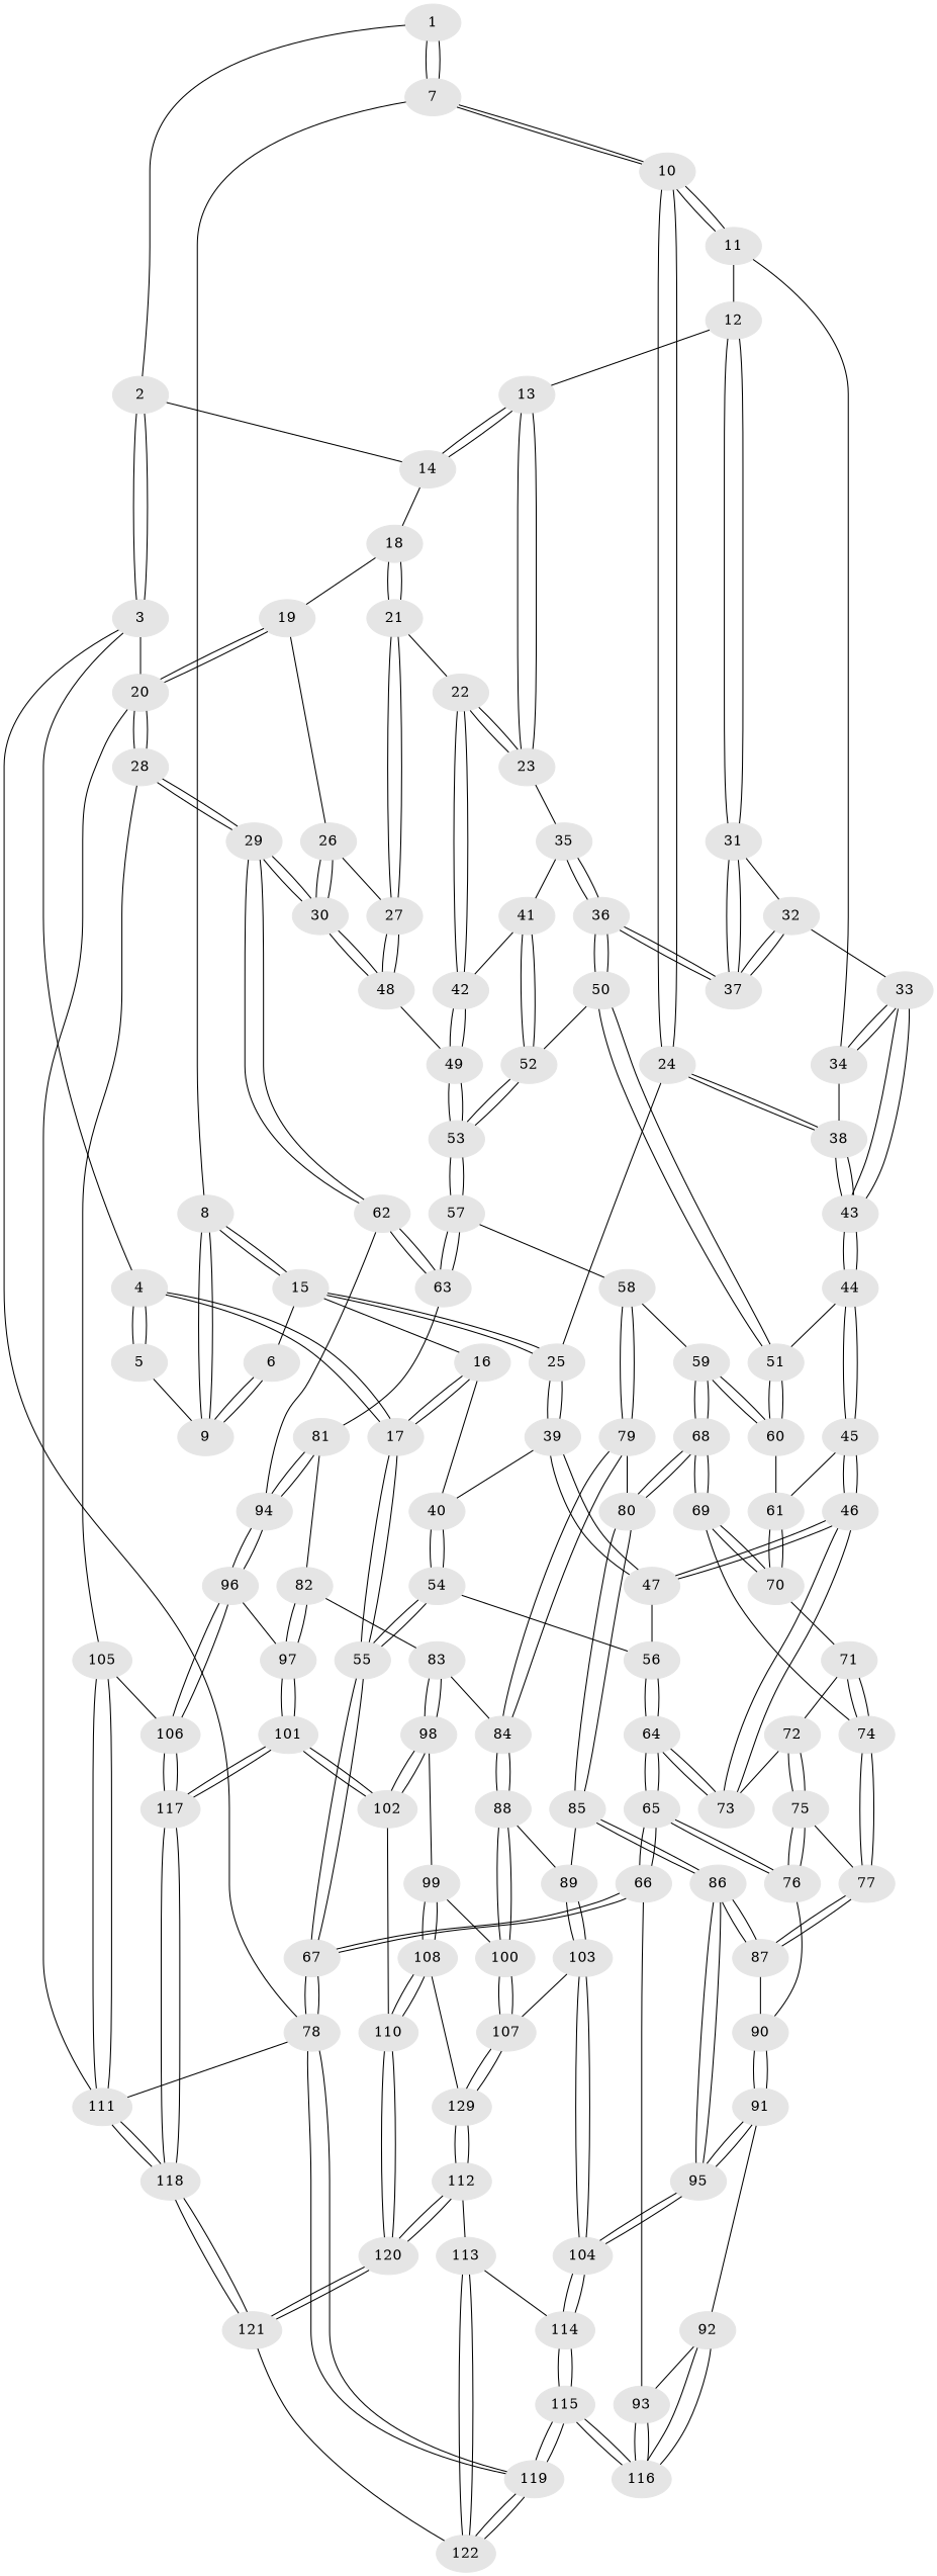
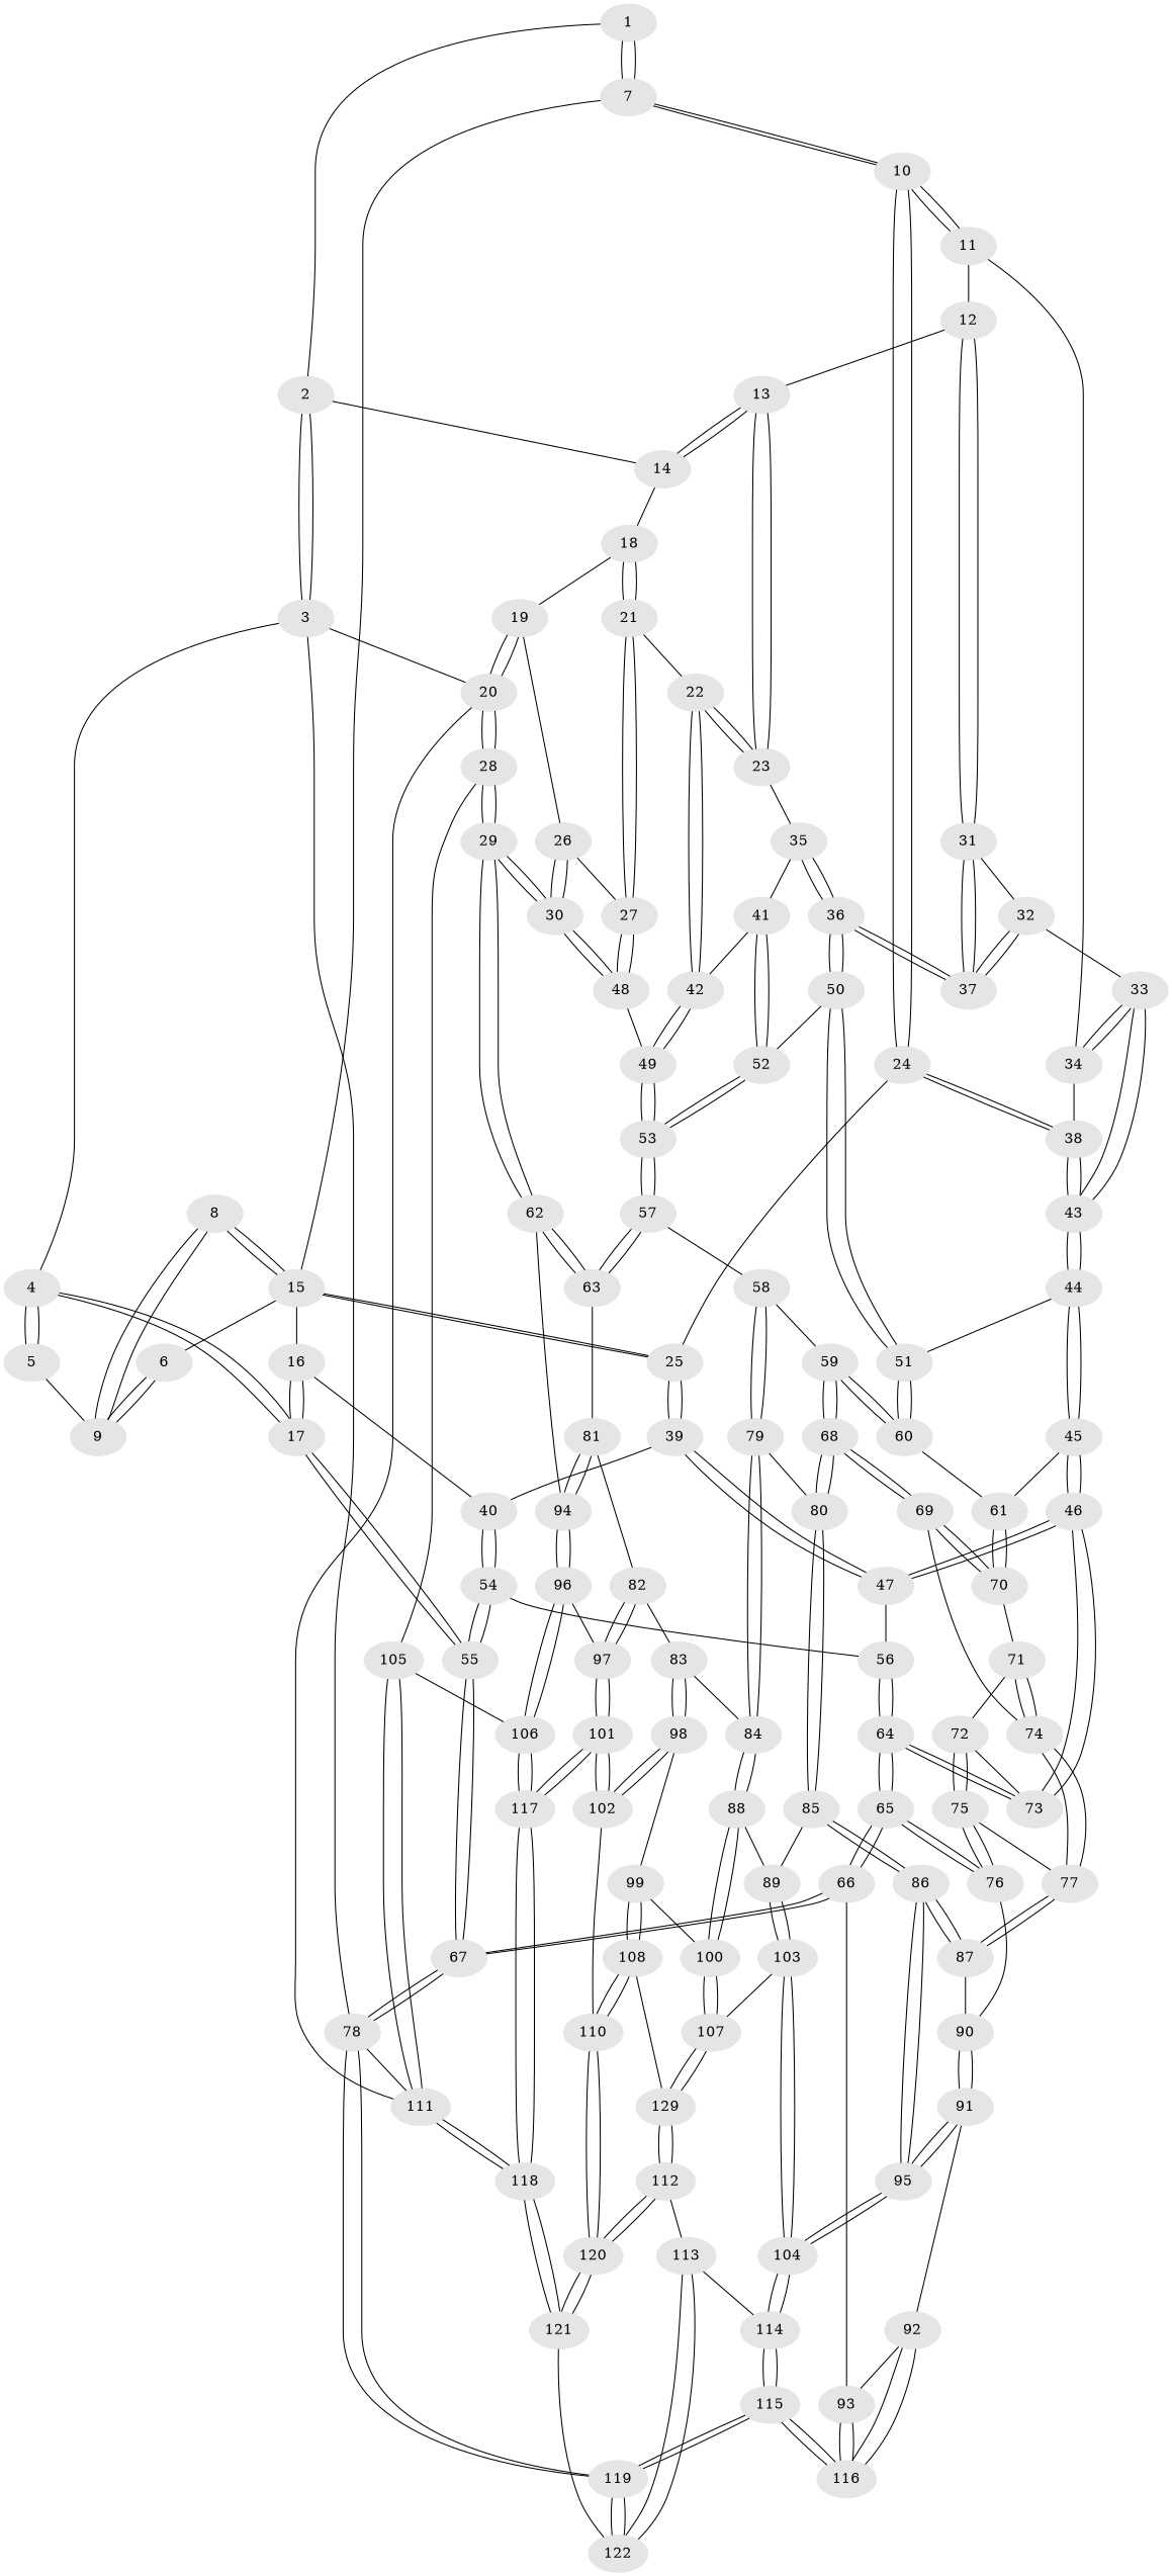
  graph {
    node [color=gray90 style=filled]
    1
    2
    7
    3
    14
    8
    10
    4
    20
    78
    18
    5
    17
    28
    111
    119
    9
    55
    6
    15
    11
    24
    16
    25
    12
    34
    38
    13
    31
    23
    32
    37
    35
    19
    21
    40
    39
    54
    67
    26
    22
    27
    30
    29
    105
    118
    42
    48
    49
    36
    41
    43
    47
    62
    106
    63
    94
    33
    44
    50
    52
    51
    56
    53
    45
    46
    61
    60
    73
    70
    64
    57
    58
    65
    59
    79
    81
    68
    80
    84
    69
    71
    96
    82
    66
    76
    93
    90
    116
    74
    85
    77
    72
    75
    87
    91
    122
    88
    86
    89
    83
    97
    98
    101
    99
    102
    100
    95
    103
    104
    107
    92
    114
    117
    108
    110
    n117 [label=129]
    120
    115
    112
    113
    121
    1 -- 2
    1 -- 7
    1 -- 7
    2 -- 3
    2 -- 3
    2 -- 14
-   7 -- 8
+   7 -- 15
    7 -- 10
    7 -- 10
    3 -- 4
    3 -- 20
    3 -- 78
    14 -- 18
    8 -- 9
    8 -- 9
    8 -- 15
    8 -- 15
    10 -- 11
    10 -- 11
    10 -- 24
    10 -- 24
    4 -- 5
    4 -- 5
    4 -- 17
    4 -- 17
    20 -- 28
    20 -- 28
    20 -- 111
    78 -- 111
    78 -- 119
    78 -- 119
    18 -- 19
    18 -- 21
    18 -- 21
    5 -- 9
    17 -- 55
    17 -- 55
    28 -- 29
    28 -- 29
    28 -- 105
    111 -- 118
    111 -- 118
    119 -- 122
    119 -- 122
    55 -- 67
    55 -- 67
    6 -- 9
    6 -- 9
    15 -- 6
    15 -- 16
    15 -- 25
    15 -- 25
    11 -- 12
    11 -- 34
    24 -- 25
    24 -- 38
    24 -- 38
    16 -- 17
    16 -- 17
    16 -- 40
    25 -- 39
    25 -- 39
    12 -- 13
    12 -- 31
    12 -- 31
    34 -- 38
    38 -- 43
    38 -- 43
    13 -- 14
    13 -- 14
    13 -- 23
    13 -- 23
    31 -- 32
    31 -- 37
    31 -- 37
    23 -- 35
    32 -- 37
    32 -- 37
    32 -- 33
    35 -- 36
    35 -- 36
    35 -- 41
    19 -- 20
    19 -- 20
    19 -- 26
    21 -- 22
    21 -- 27
    21 -- 27
    40 -- 54
    40 -- 54
    39 -- 40
    39 -- 47
    39 -- 47
    54 -- 55
    54 -- 55
    54 -- 56
    67 -- 78
    67 -- 78
    26 -- 27
    26 -- 30
    26 -- 30
    22 -- 23
    22 -- 23
    22 -- 42
    22 -- 42
    27 -- 48
    27 -- 48
    30 -- 48
    30 -- 48
    29 -- 30
    29 -- 30
    29 -- 62
    29 -- 62
    105 -- 111
    105 -- 111
    105 -- 106
    118 -- 121
    118 -- 121
    42 -- 49
    42 -- 49
    48 -- 49
    49 -- 53
    49 -- 53
    36 -- 37
    36 -- 37
    36 -- 50
    36 -- 50
    41 -- 42
    41 -- 52
    41 -- 52
    43 -- 44
    43 -- 44
    47 -- 56
    62 -- 63
    62 -- 63
    62 -- 94
    106 -- 117
    106 -- 117
    63 -- 81
    94 -- 96
    94 -- 96
    33 -- 34
    33 -- 34
    33 -- 43
    33 -- 43
    44 -- 51
    44 -- 45
    44 -- 45
    50 -- 52
    50 -- 51
    50 -- 51
    52 -- 53
    52 -- 53
    51 -- 60
    51 -- 60
    56 -- 64
    56 -- 64
    53 -- 57
    53 -- 57
    45 -- 46
    45 -- 46
    45 -- 61
    46 -- 47
    46 -- 47
    46 -- 73
    46 -- 73
    61 -- 70
    61 -- 70
    60 -- 61
    70 -- 71
    64 -- 73
    64 -- 73
    64 -- 65
    64 -- 65
    57 -- 63
    57 -- 63
    57 -- 58
    58 -- 59
    58 -- 79
    58 -- 79
    65 -- 66
    65 -- 66
    65 -- 76
    65 -- 76
    59 -- 60
    59 -- 60
    59 -- 68
    59 -- 68
    79 -- 80
    79 -- 84
    79 -- 84
    81 -- 94
    81 -- 94
    81 -- 82
    68 -- 80
    68 -- 80
    68 -- 69
    68 -- 69
    80 -- 85
    80 -- 85
    84 -- 88
    84 -- 88
    69 -- 70
    69 -- 70
    69 -- 74
    71 -- 74
    71 -- 74
    71 -- 72
    96 -- 106
    96 -- 106
    96 -- 97
    82 -- 83
    82 -- 97
    82 -- 97
    66 -- 67
    66 -- 67
    66 -- 93
    76 -- 90
    93 -- 116
    93 -- 116
    90 -- 91
    90 -- 91
    74 -- 77
    74 -- 77
    85 -- 86
    85 -- 86
    85 -- 89
    77 -- 87
    77 -- 87
    72 -- 73
    72 -- 75
    72 -- 75
    75 -- 76
    75 -- 76
    75 -- 77
    87 -- 90
    91 -- 95
    91 -- 95
    91 -- 92
    88 -- 89
    88 -- 100
    88 -- 100
    86 -- 87
    86 -- 87
    86 -- 95
    86 -- 95
    89 -- 103
    89 -- 103
    83 -- 84
    83 -- 98
    83 -- 98
    97 -- 101
    97 -- 101
    98 -- 99
    98 -- 102
    98 -- 102
    101 -- 102
    101 -- 102
    101 -- 117
    101 -- 117
    99 -- 100
    99 -- 108
    99 -- 108
    102 -- 110
    100 -- 107
    100 -- 107
    95 -- 104
    95 -- 104
    103 -- 104
    103 -- 104
    103 -- 107
    104 -- 114
    104 -- 114
    107 -- n117
    107 -- n117
    92 -- 93
    92 -- 116
    92 -- 116
    114 -- 115
    114 -- 115
    117 -- 118
    117 -- 118
    108 -- 110
    108 -- 110
    108 -- n117
    110 -- 120
    110 -- 120
    n117 -- 112
    n117 -- 112
    120 -- 121
    120 -- 121
    115 -- 119
    115 -- 119
    115 -- 116
    115 -- 116
    112 -- 120
    112 -- 120
    112 -- 113
    113 -- 122
    113 -- 122
    113 -- 114
    121 -- 122
  }
